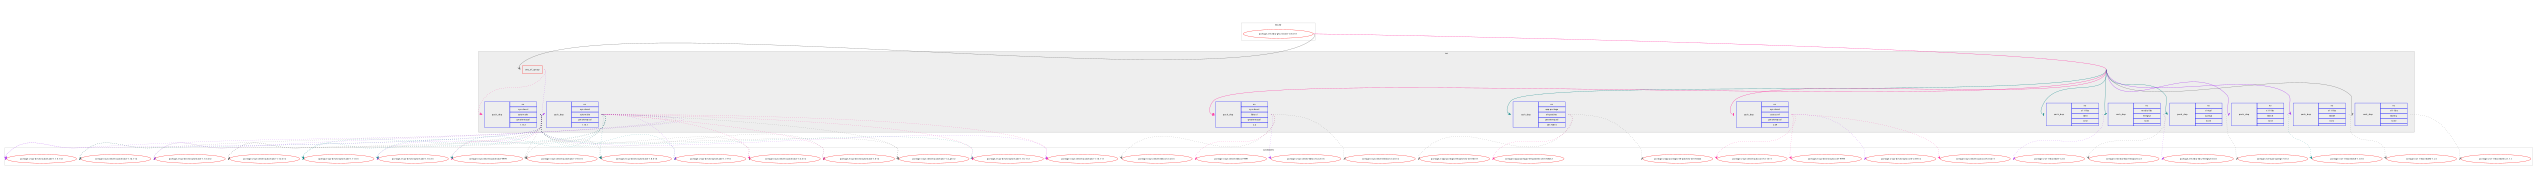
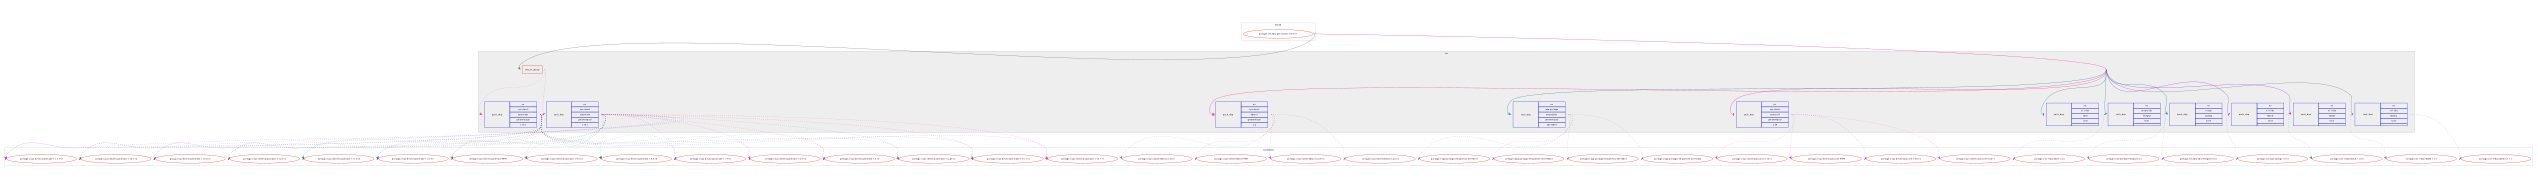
  digraph {
    compound=true
    concentrate=true
    fontname=Roboto
    fontsize=10
    newrank=true
    rankdir=TB
    ranksep=1.5
    node [color=red fontname=Roboto fontsize=10]
    edge [arrowhead=tee color=gray40 fontname=Roboto headport=w style=dotted tailport=e weight=100]
    n1 [label="portage://media-gfx/viewer-0.8.0-r1" width=4]
    n2 [color=blue label=<<TABLE BORDER="0" CELLBORDER="1" CELLSPACING="0" CELLPADDING="4" WIDTH="220"><TR><TD ROWSPAN="6" CELLPADDING="30">pack_dep</TD></TR><TR><TD WIDTH="110">no</TD></TR><TR><TD>sys-devel</TD></TR><TR><TD>automake</TD></TR><TR><TD>greaterequal</TD></TR><TR><TD>1.16.1</TD></TR></TABLE>> shape=none]
    n3 [color=blue label=<<TABLE BORDER="0" CELLBORDER="1" CELLSPACING="0" CELLPADDING="4" WIDTH="220"><TR><TD ROWSPAN="6" CELLPADDING="30">pack_dep</TD></TR><TR><TD WIDTH="110">no</TD></TR><TR><TD>sys-devel</TD></TR><TR><TD>automake</TD></TR><TR><TD>greaterequal</TD></TR><TR><TD>1.15.1</TD></TR></TABLE>> shape=none]
    n4 [label=<<TABLE BORDER="0" CELLBORDER="1" CELLSPACING="0" CELLPADDING="4"><TR><TD CELLPADDING="10">any_of_group</TD></TR></TABLE>> shape=none]
    n5 [color=blue label=<<TABLE BORDER="0" CELLBORDER="1" CELLSPACING="0" CELLPADDING="4" WIDTH="220"><TR><TD ROWSPAN="6" CELLPADDING="30">pack_dep</TD></TR><TR><TD WIDTH="110">no</TD></TR><TR><TD>app-portage</TD></TR><TR><TD>elt-patches</TD></TR><TR><TD>greaterequal</TD></TR><TR><TD>20170815</TD></TR></TABLE>> shape=none]
    n6 [color=blue label=<<TABLE BORDER="0" CELLBORDER="1" CELLSPACING="0" CELLPADDING="4" WIDTH="220"><TR><TD ROWSPAN="6" CELLPADDING="30">pack_dep</TD></TR><TR><TD WIDTH="110">no</TD></TR><TR><TD>sys-devel</TD></TR><TR><TD>autoconf</TD></TR><TR><TD>greaterequal</TD></TR><TR><TD>2.69</TD></TR></TABLE>> shape=none]
    n7 [color=blue label=<<TABLE BORDER="0" CELLBORDER="1" CELLSPACING="0" CELLPADDING="4" WIDTH="220"><TR><TD ROWSPAN="6" CELLPADDING="30">pack_dep</TD></TR><TR><TD WIDTH="110">no</TD></TR><TR><TD>sys-devel</TD></TR><TR><TD>libtool</TD></TR><TR><TD>greaterequal</TD></TR><TR><TD>2.4</TD></TR></TABLE>> shape=none]
    n8 [color=blue label=<<TABLE BORDER="0" CELLBORDER="1" CELLSPACING="0" CELLPADDING="4" WIDTH="220"><TR><TD ROWSPAN="6" CELLPADDING="30">pack_dep</TD></TR><TR><TD WIDTH="110">no</TD></TR><TR><TD>x11-libs</TD></TR><TR><TD>libXt</TD></TR><TR><TD>none</TD></TR><TR><TD></TD></TR></TABLE>> shape=none]
    n9 [color=blue label=<<TABLE BORDER="0" CELLBORDER="1" CELLSPACING="0" CELLPADDING="4" WIDTH="220"><TR><TD ROWSPAN="6" CELLPADDING="30">pack_dep</TD></TR><TR><TD WIDTH="110">no</TD></TR><TR><TD>media-libs</TD></TR><TR><TD>freeglut</TD></TR><TR><TD>none</TD></TR><TR><TD></TD></TR></TABLE>> shape=none]
    n10 [color=blue label=<<TABLE BORDER="0" CELLBORDER="1" CELLSPACING="0" CELLPADDING="4" WIDTH="220"><TR><TD ROWSPAN="6" CELLPADDING="30">pack_dep</TD></TR><TR><TD WIDTH="110">no</TD></TR><TR><TD>virtual</TD></TR><TR><TD>opengl</TD></TR><TR><TD>none</TD></TR><TR><TD></TD></TR></TABLE>> shape=none]
    n11 [color=blue label=<<TABLE BORDER="0" CELLBORDER="1" CELLSPACING="0" CELLPADDING="4" WIDTH="220"><TR><TD ROWSPAN="6" CELLPADDING="30">pack_dep</TD></TR><TR><TD WIDTH="110">no</TD></TR><TR><TD>x11-libs</TD></TR><TR><TD>libICE</TD></TR><TR><TD>none</TD></TR><TR><TD></TD></TR></TABLE>> shape=none]
    n12 [color=blue label=<<TABLE BORDER="0" CELLBORDER="1" CELLSPACING="0" CELLPADDING="4" WIDTH="220"><TR><TD ROWSPAN="6" CELLPADDING="30">pack_dep</TD></TR><TR><TD WIDTH="110">no</TD></TR><TR><TD>x11-libs</TD></TR><TR><TD>libSM</TD></TR><TR><TD>none</TD></TR><TR><TD></TD></TR></TABLE>> shape=none]
    n13 [color=blue label=<<TABLE BORDER="0" CELLBORDER="1" CELLSPACING="0" CELLPADDING="4" WIDTH="220"><TR><TD ROWSPAN="6" CELLPADDING="30">pack_dep</TD></TR><TR><TD WIDTH="110">no</TD></TR><TR><TD>x11-libs</TD></TR><TR><TD>libXmu</TD></TR><TR><TD>none</TD></TR><TR><TD></TD></TR></TABLE>> shape=none]
    n14 [label="portage://sys-devel/automake-1.10.3-r3" width=4]
-   n15 [label="opengl://sys-devel/automake-1.11.6-r3" width=4]
+   n15 [label="portage://sys-devel/automake-1.11.6-r3" width=4]
    n16 [label="portage://sys-devel/automake-1.12.6-r2" width=4]
-   n17 [label="portage://sys-devel/automake-1.13.4-r2" width=4]
+   n17 [label="group://sys-devel/automake-1.13.4-r2" width=4]
    n18 [label="portage://sys-devel/automake-1.14.1-r2" width=4]
    n19 [label="portage://sys-devel/automake-1.15.1-r2" width=4]
    n20 [label="portage://sys-devel/automake-1.16.1-r1" width=4]
    n21 [label="portage://sys-devel/automake-1.16.1-r2" width=4]
    n22 [label="portage://sys-devel/automake-1.4_p6-r2" width=4]
    n23 [label="portage://sys-devel/automake-1.5-r2" width=4]
    n24 [label="portage://sys-devel/automake-1.6.3-r2" width=4]
    n25 [label="portage://sys-devel/automake-1.7.9-r3" width=4]
    n26 [label="portage://sys-devel/automake-1.8.5-r5" width=4]
    n27 [label="portage://sys-devel/automake-1.9.6-r5" width=4]
    n28 [label="portage://sys-devel/automake-9999" width=4]
    n29 [label="portage://app-portage/elt-patches-20170317" width=4]
    n30 [label="portage://app-portage/elt-patches-20170422" width=4]
+   n31 [label="portage://app-portage/elt-patches-20170815" width=4]
    n32 [label="portage://app-portage/elt-patches-20170826.1" width=4]
    n33 [label="portage://sys-devel/autoconf-2.13-r1" width=4]
    n34 [label="portage://sys-devel/autoconf-2.64-r1" width=4]
    n35 [label="portage://sys-devel/autoconf-2.69-r4" width=4]
    n36 [label="portage://sys-devel/autoconf-9999" width=4]
    n37 [label="portage://sys-devel/libtool-2.4.6-r3" width=4]
    n38 [label="portage://sys-devel/libtool-2.4.6-r4" width=4]
    n39 [label="portage://sys-devel/libtool-4.4.6-r5" width=4]
    n40 [label="portage://sys-devel/libtool-9999" width=4]
    n41 [label="portage://media-libs/freeglut-3.0.0" width=4]
    n42 [label="portage://media-libs/freeglut-3.2.1" width=4]
    n43 [label="portage://virtual/opengl-7.0-r2" width=4]
    n44 [label="portage://x11-libs/libICE-1.0.10" width=4]
    n45 [label="portage://x11-libs/libSM-1.2.3" width=4]
    n46 [label="portage://x11-libs/libXmu-1.1.3" width=4]
    n47 [label="portage://x11-libs/libXt-1.2.0" width=4]
    subgraph cluster_1 {
      color=gray
      label=<<i>ebuild</i>>
      rank=same
      n1
    }
    subgraph cluster_2 {
      color=gray
      label=<<i>dependencies</i>>
      subgraph cluster_3 {
        color=gray
        fillcolor="#eeeeee"
        label=<<i>compile</i>>
        style=filled
        subgraph sub_4 {
          color=gray
          fillcolor="#eeeeee"
          label=<<i>compile</i>>
          style=filled
          n4
          subgraph sub_5 {
            color=gray
            fillcolor="#eeeeee"
            label=<<i>compile</i>>
            style=filled
            n2
          }
          subgraph sub_6 {
            color=gray
            fillcolor="#eeeeee"
            label=<<i>compile</i>>
            style=filled
            n3
          }
        }
        subgraph sub_7 {
          color=gray
          fillcolor="#eeeeee"
          label=<<i>compile</i>>
          style=filled
          n5
        }
        subgraph sub_8 {
          color=gray
          fillcolor="#eeeeee"
          label=<<i>compile</i>>
          style=filled
          n6
        }
        subgraph sub_9 {
          color=gray
          fillcolor="#eeeeee"
          label=<<i>compile</i>>
          style=filled
          n7
        }
      }
      subgraph cluster_10 {
        color=gray
        fillcolor="#eeeeee"
        label=<<i>compile and run</i>>
        style=filled
        subgraph sub_11 {
          color=gray
          fillcolor="#eeeeee"
          label=<<i>compile and run</i>>
          style=filled
          n8
        }
        subgraph sub_12 {
          color=gray
          fillcolor="#eeeeee"
          label=<<i>compile and run</i>>
          style=filled
          n9
        }
        subgraph sub_13 {
          color=gray
          fillcolor="#eeeeee"
          label=<<i>compile and run</i>>
          style=filled
          n10
        }
        subgraph sub_14 {
          color=gray
          fillcolor="#eeeeee"
          label=<<i>compile and run</i>>
          style=filled
          n11
        }
        subgraph sub_15 {
          color=gray
          fillcolor="#eeeeee"
          label=<<i>compile and run</i>>
          style=filled
          n12
        }
        subgraph sub_16 {
          color=gray
          fillcolor="#eeeeee"
          label=<<i>compile and run</i>>
          style=filled
          n13
        }
      }
      subgraph cluster_17 {
        color=gray
        fillcolor="#eeeeee"
        label=<<i>run</i>>
        style=filled
      }
    }
    subgraph cluster_18 {
      color=gray
      label=<<i>candidates</i>>
      rank=same
      subgraph sub_19 {
        color=black
        label=<<i>candidates</i>>
        nodesep=1
        rank=same
        n14
        n15
        n16
        n17
        n18
        n19
        n20
        n21
        n22
        n23
        n24
        n25
        n26
        n27
        n28
      }
      subgraph sub_20 {
        color=black
        label=<<i>candidates</i>>
        nodesep=1
        rank=same
        n14
        n15
        n16
        n17
        n18
        n19
        n20
        n21
        n22
        n23
        n24
        n25
        n26
        n27
        n28
      }
      subgraph sub_21 {
        color=black
        label=<<i>candidates</i>>
        nodesep=1
        rank=same
        n29
        n30
+       n31
        n32
      }
      subgraph sub_22 {
        color=black
        label=<<i>candidates</i>>
        nodesep=1
        rank=same
        n33
        n34
        n35
        n36
      }
      subgraph sub_23 {
        color=black
        label=<<i>candidates</i>>
        nodesep=1
        rank=same
        n37
        n38
        n39
        n40
      }
      subgraph sub_24 {
        color=black
        label=<<i>candidates</i>>
        nodesep=1
        rank=same
        n41
        n42
      }
      subgraph sub_25 {
        color=black
        label=<<i>candidates</i>>
        nodesep=1
        rank=same
        n43
      }
      subgraph sub_26 {
        color=black
        label=<<i>candidates</i>>
        nodesep=1
        rank=same
        n44
      }
      subgraph sub_27 {
        color=black
        label=<<i>candidates</i>>
        nodesep=1
        rank=same
        n45
      }
      subgraph sub_28 {
        color=black
        label=<<i>candidates</i>>
        nodesep=1
        rank=same
        n46
      }
      subgraph sub_29 {
        color=black
        label=<<i>candidates</i>>
        nodesep=1
        rank=same
        n47
      }
    }
    n1 -> n4 [arrowhead=vee style=solid weight=20]
    n1 -> n5 [arrowhead=vee color=teal style=solid weight=20]
    n1 -> n6 [color=deeppink style=solid weight=20]
    n1 -> n7 [color=deeppink style=solid weight=20]
    n1 -> n8 [color=teal style=solid weight=20]
    n1 -> n9 [color=teal style=solid weight=20]
    n1 -> n10 [arrowhead=vee color=teal style=solid weight=20]
    n1 -> n11 [color=purple style=solid weight=20]
    n1 -> n12 [arrowhead=vee color=purple style=solid weight=20]
    n1 -> n13 [style=solid weight=20]
    n2 -> n14 [color=purple]
    n2 -> n15 [arrowhead=vee color=teal]
    n2 -> n16
    n2 -> n17
    n2 -> n18 [color=teal]
    n2 -> n19 [arrowhead=vee color=purple]
    n2 -> n20 [arrowhead=vee color=purple]
    n2 -> n21 [arrowhead=vee color=teal]
    n2 -> n22 [arrowhead=vee]
    n2 -> n23
    n2 -> n24
    n2 -> n25 [color=teal]
    n2 -> n26 [arrowhead=vee]
    n2 -> n27 [arrowhead=vee]
    n2 -> n28 [color=deeppink]
    n3 -> n14 [arrowhead=vee color=teal]
    n3 -> n15 [color=teal]
    n3 -> n16
    n3 -> n17 [color=purple]
    n3 -> n18
    n3 -> n19 [color=purple]
    n3 -> n20 [color=deeppink]
    n3 -> n21 [color=deeppink]
    n3 -> n22
    n3 -> n23 [color=deeppink]
    n3 -> n24 [arrowhead=vee color=deeppink]
    n3 -> n25 [color=purple]
    n3 -> n26 [arrowhead=vee color=teal]
    n3 -> n27 [arrowhead=vee]
    n3 -> n28 [arrowhead=vee color=teal]
    n4 -> n2 [arrowhead=vee color=deeppink weight=20]
    n4 -> n3 [color=purple weight=20]
    n5 -> n29
    n5 -> n30
+   n5 -> n31
    n5 -> n32 [color=deeppink]
    n6 -> n33 [arrowhead=vee color=deeppink]
    n6 -> n34 [arrowhead=vee color=deeppink]
    n6 -> n35 [color=purple]
    n6 -> n36 [arrowhead=vee color=deeppink]
    n7 -> n37 [arrowhead=vee]
    n7 -> n38
    n7 -> n39 [arrowhead=vee color=purple]
    n7 -> n40 [color=deeppink]
    n8 -> n47 [color=purple]
    n9 -> n41 [color=purple]
    n9 -> n42 [arrowhead=vee]
    n10 -> n43
    n11 -> n44 [arrowhead=vee color=teal]
    n12 -> n45 [arrowhead=vee]
    n13 -> n46
  }
